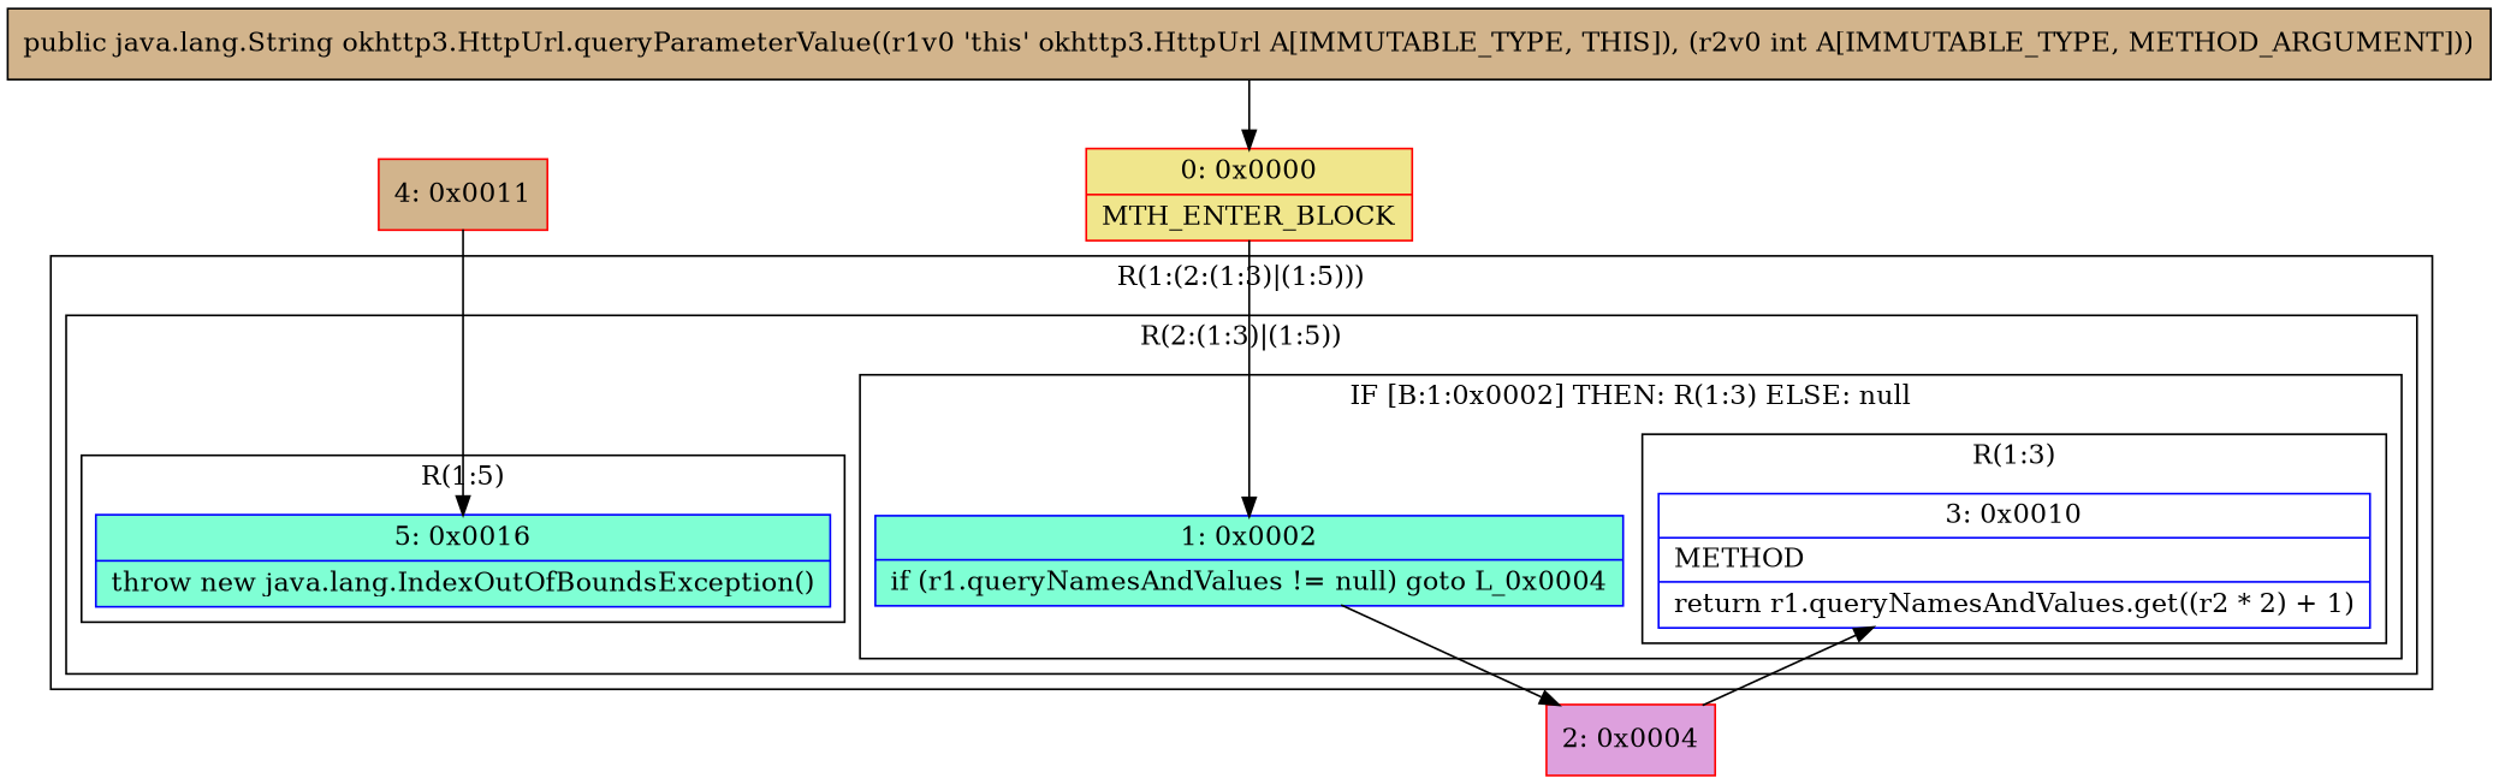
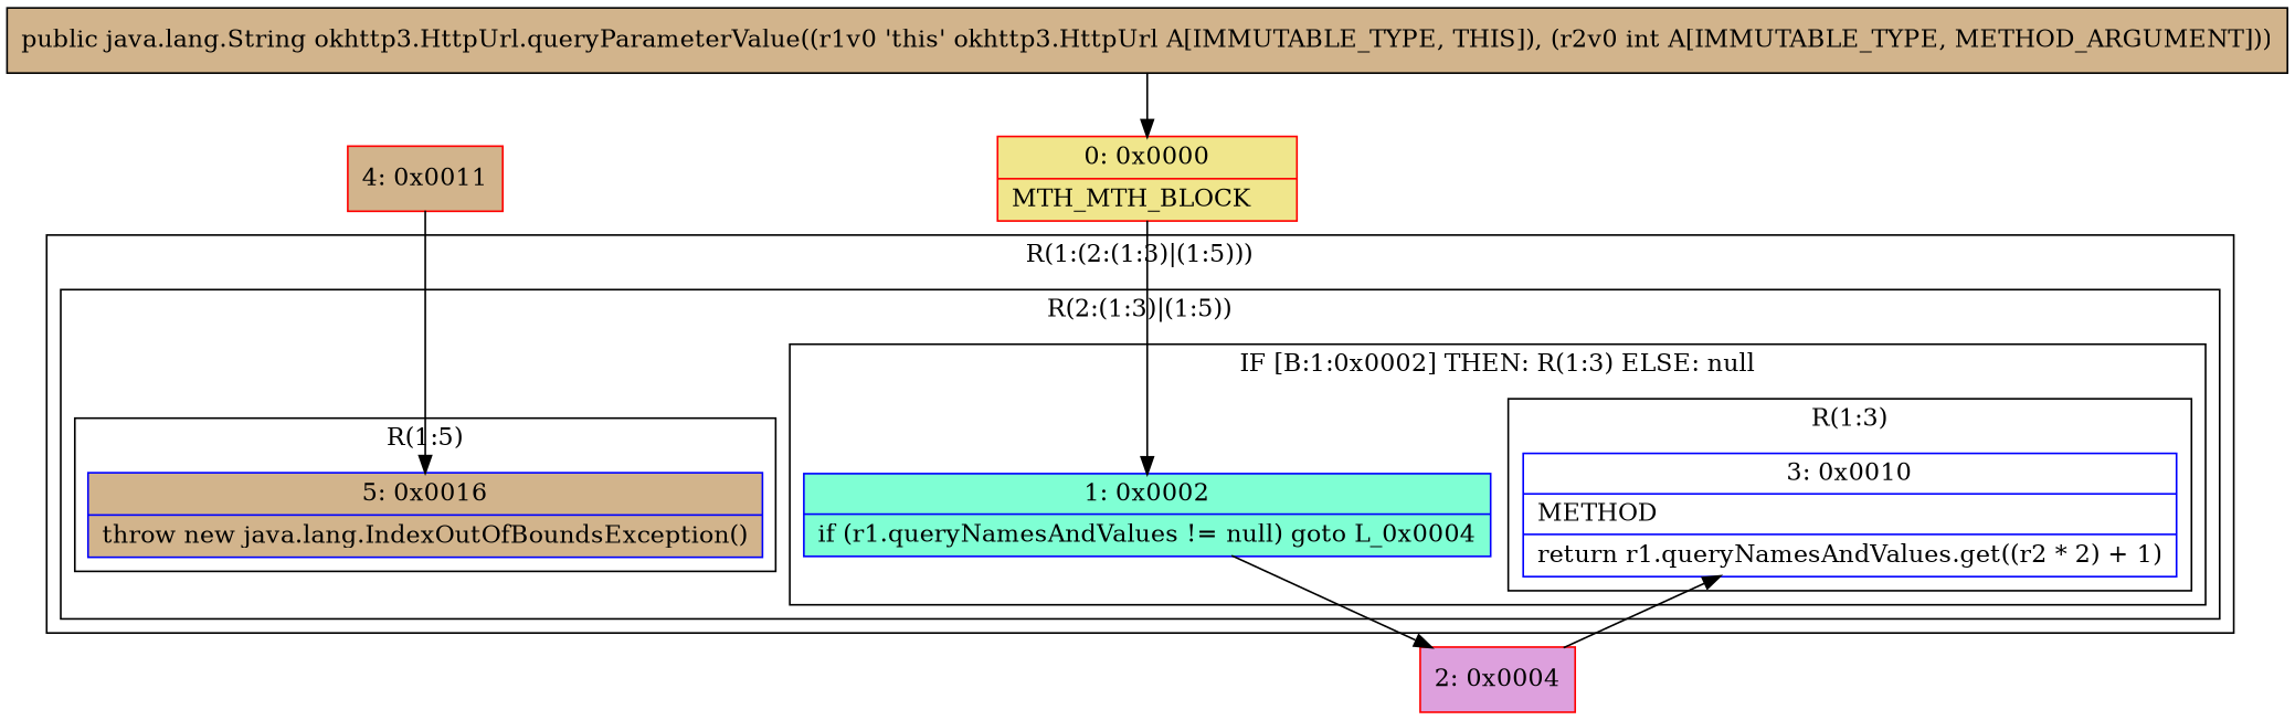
  digraph {
    node [color=blue fillcolor=aquamarine shape=record style=filled]
    n1 [fillcolor=white label="{3\:\ 0x0010|METHOD\l|return r1.queryNamesAndValues.get((r2 * 2) + 1)\l}"]
    n2 [label="{1\:\ 0x0002|if (r1.queryNamesAndValues != null) goto L_0x0004\l}"]
-   n3 [label="{5\:\ 0x0016|throw new java.lang.IndexOutOfBoundsException()\l}"]
+   n3 [fillcolor=tan label="{5\:\ 0x0016|throw new java.lang.IndexOutOfBoundsException()\l}"]
    n4 [color=red fillcolor=plum label="{2\:\ 0x0004}"]
    n5 [color=red fillcolor=tan label="{4\:\ 0x0011}"]
-   n6 [color=red fillcolor=khaki label="{0\:\ 0x0000|MTH_ENTER_BLOCK\l}"]
+   n6 [color=red fillcolor=khaki label="{0\:\ 0x0000|MTH_MTH_BLOCK\l}"]
    n7 [fillcolor=tan label="{public java.lang.String okhttp3.HttpUrl.queryParameterValue((r1v0 'this' okhttp3.HttpUrl A[IMMUTABLE_TYPE, THIS]), (r2v0 int A[IMMUTABLE_TYPE, METHOD_ARGUMENT])) }" color=""]
    subgraph cluster_1 {
      label="R(1:(2:(1:3)|(1:5)))"
      subgraph cluster_2 {
        label="R(2:(1:3)|(1:5))"
        subgraph cluster_3 {
          label="IF [B:1:0x0002] THEN: R(1:3) ELSE: null"
          n2
          subgraph cluster_4 {
            label="R(1:3)"
            n1
          }
        }
        subgraph cluster_5 {
          label="R(1:5)"
          n3
        }
      }
    }
    n2 -> n4
    n4 -> n1
    n5 -> n3
    n6 -> n2
    n7 -> n6
  }
